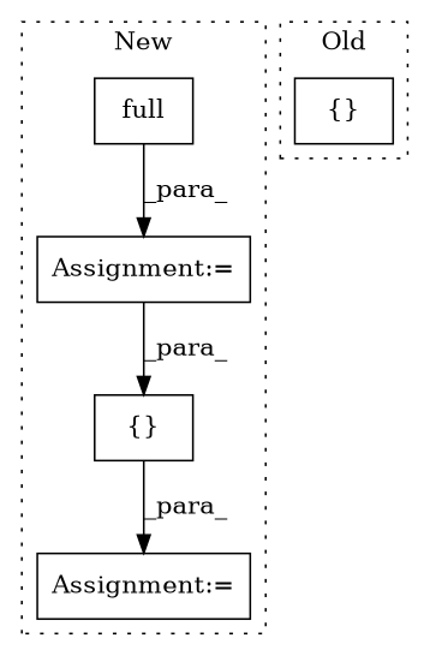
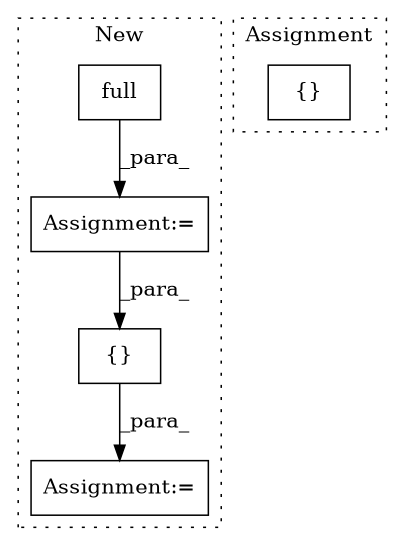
  digraph {
    node [a=7 l=1 shape=box]
    n1 [a=32 l="5,1" label=full s="6065,6081"]
    n2 [label="Assignment:=" s=6149]
    n3 [label="Assignment:=" s=6060]
    n4 [a=4 l="1,1" label="{}" s="6159,6194"]
    n5 [a=4 l="1,1" label="{}" s="6107,6130"]
    subgraph cluster_1 {
      label=New
      style=dotted
      n1
      n2
      n3
      n4
    }
    subgraph cluster_2 {
-     label=Old
+     label=Assignment
      style=dotted
      n5
    }
    n1 -> n3 [label=_para_]
    n3 -> n4 [label=_para_]
    n4 -> n2 [label=_para_]
  }
